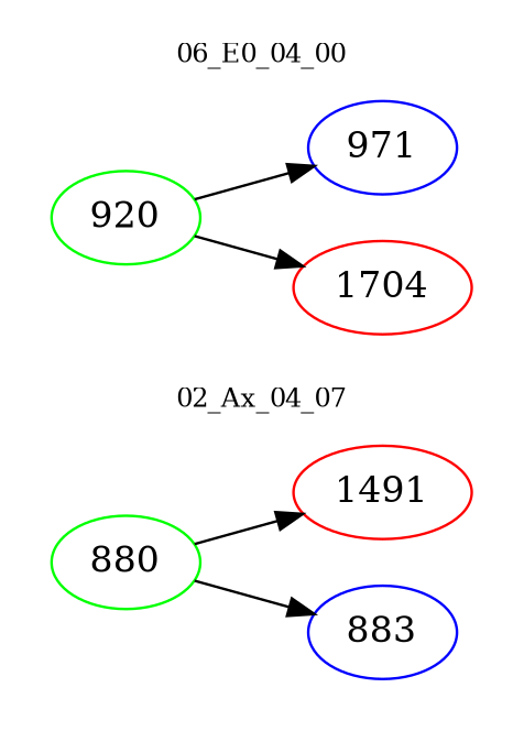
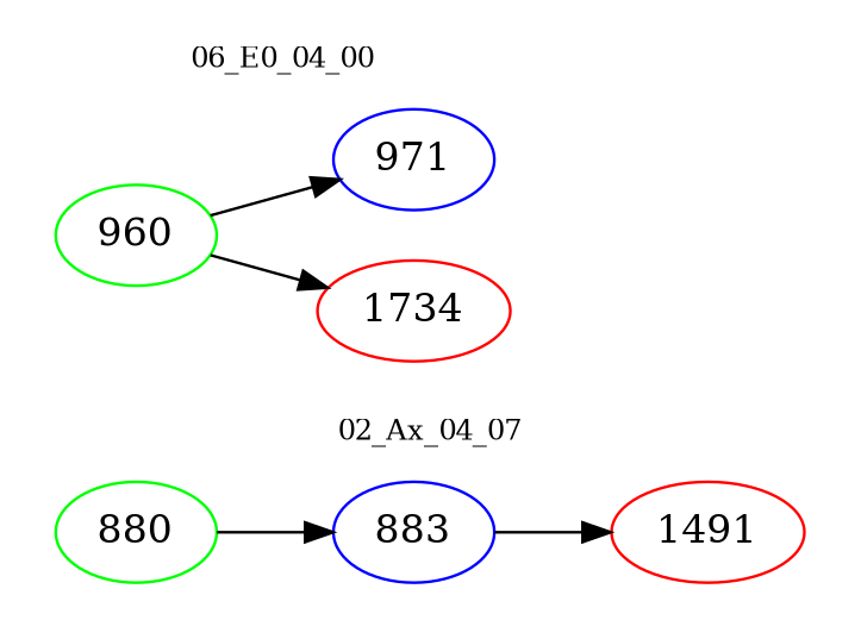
  digraph {
    fontname="DejaVu Serif"
    rankdir=LR
    node [color=green fontname="DejaVu Serif"]
    edge [color=black fontname="DejaVu Serif"]
    n1 [label=880]
    n2 [color=blue label=883]
    n3 [color=red label=1491]
-   n4 [label=920]
-   n5 [color=red label=1704]
+   n4 [label=960]
+   n5 [color=red label=1734]
    n6 [color=blue label=971]
    subgraph cluster_1 {
      color=white
      fontsize=10
      label="02_Ax_04_07"
      n1
      n2
      n3
    }
    subgraph cluster_2 {
      color=white
      fontsize=10
      label="06_E0_04_00"
      n4
      n5
      n6
    }
    n1 -> n2
-   n1 -> n3
+   n2 -> n3
    n4 -> n5
    n4 -> n6
  }
